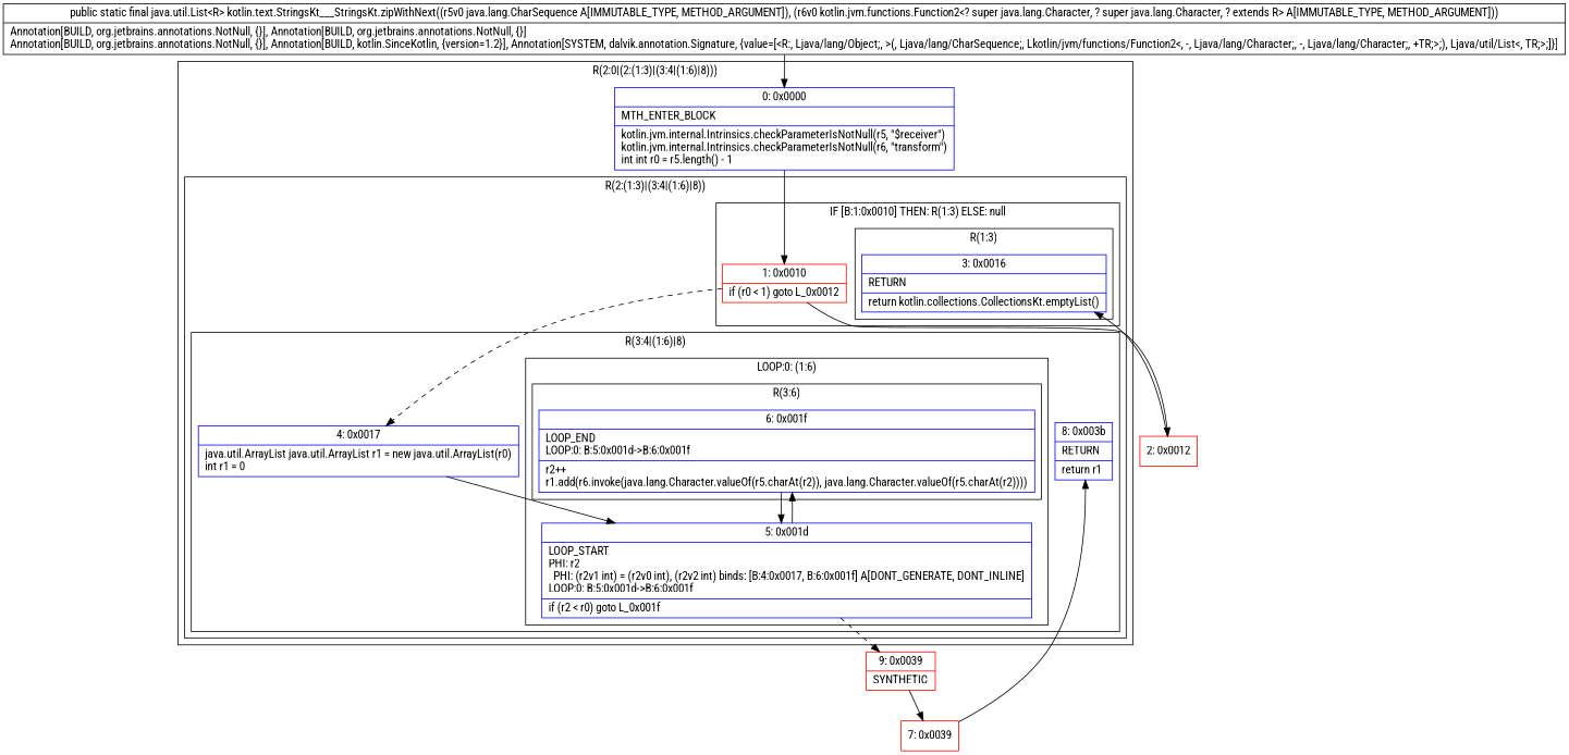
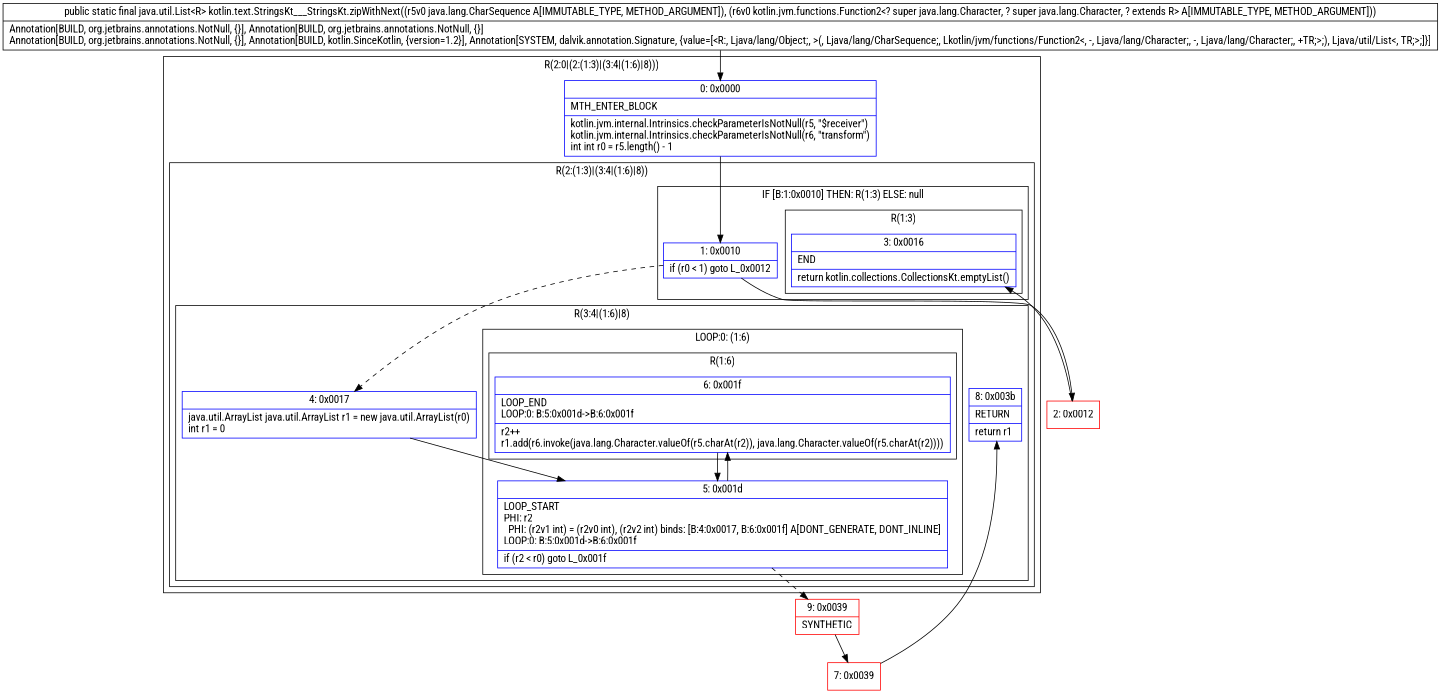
  digraph {
    fontname="Roboto Condensed"
    node [color=blue fontname="Roboto Condensed" shape=record]
    edge [fontname="Roboto Condensed"]
-   n1 [label="{3\:\ 0x0016|RETURN\l|return kotlin.collections.CollectionsKt.emptyList()\l}"]
-   n2 [color=red label="{1\:\ 0x0010|if (r0 \< 1) goto L_0x0012\l}"]
+   n1 [label="{3\:\ 0x0016|END\l|return kotlin.collections.CollectionsKt.emptyList()\l}"]
+   n2 [label="{1\:\ 0x0010|if (r0 \< 1) goto L_0x0012\l}"]
    n3 [label="{6\:\ 0x001f|LOOP_END\lLOOP:0: B:5:0x001d\-\>B:6:0x001f\l|r2++\lr1.add(r6.invoke(java.lang.Character.valueOf(r5.charAt(r2)), java.lang.Character.valueOf(r5.charAt(r2))))\l}"]
    n4 [label="{5\:\ 0x001d|LOOP_START\lPHI: r2 \l  PHI: (r2v1 int) = (r2v0 int), (r2v2 int) binds: [B:4:0x0017, B:6:0x001f] A[DONT_GENERATE, DONT_INLINE]\lLOOP:0: B:5:0x001d\-\>B:6:0x001f\l|if (r2 \< r0) goto L_0x001f\l}"]
    n5 [label="{4\:\ 0x0017|java.util.ArrayList java.util.ArrayList r1 = new java.util.ArrayList(r0)\lint r1 = 0\l}"]
    n6 [label="{8\:\ 0x003b|RETURN\l|return r1\l}"]
    n7 [label="{0\:\ 0x0000|MTH_ENTER_BLOCK\l|kotlin.jvm.internal.Intrinsics.checkParameterIsNotNull(r5, \"$receiver\")\lkotlin.jvm.internal.Intrinsics.checkParameterIsNotNull(r6, \"transform\")\lint int r0 = r5.length() \- 1\l}"]
    n8 [color=red label="{2\:\ 0x0012}"]
    n9 [color=red label="{9\:\ 0x0039|SYNTHETIC\l}"]
    n10 [color=red label="{7\:\ 0x0039}"]
    n11 [label="{public static final java.util.List\<R\> kotlin.text.StringsKt___StringsKt.zipWithNext((r5v0 java.lang.CharSequence A[IMMUTABLE_TYPE, METHOD_ARGUMENT]), (r6v0 kotlin.jvm.functions.Function2\<? super java.lang.Character, ? super java.lang.Character, ? extends R\> A[IMMUTABLE_TYPE, METHOD_ARGUMENT]))  | Annotation[BUILD, org.jetbrains.annotations.NotNull, \{\}], Annotation[BUILD, org.jetbrains.annotations.NotNull, \{\}]\lAnnotation[BUILD, org.jetbrains.annotations.NotNull, \{\}], Annotation[BUILD, kotlin.SinceKotlin, \{version=1.2\}], Annotation[SYSTEM, dalvik.annotation.Signature, \{value=[\<R:, Ljava\/lang\/Object;, \>(, Ljava\/lang\/CharSequence;, Lkotlin\/jvm\/functions\/Function2\<, \-, Ljava\/lang\/Character;, \-, Ljava\/lang\/Character;, +TR;\>;), Ljava\/util\/List\<, TR;\>;]\}]\l}" color=""]
    subgraph cluster_1 {
      label="R(2:0|(2:(1:3)|(3:4|(1:6)|8)))"
      n7
      subgraph cluster_2 {
        label="R(2:(1:3)|(3:4|(1:6)|8))"
        subgraph cluster_3 {
          label="IF [B:1:0x0010] THEN: R(1:3) ELSE: null"
          n2
          subgraph cluster_4 {
            label="R(1:3)"
            n1
          }
        }
        subgraph cluster_5 {
          label="R(3:4|(1:6)|8)"
          n5
          n6
          subgraph cluster_6 {
            label="LOOP:0: (1:6)"
            n4
            subgraph cluster_7 {
-             label="R(3:6)"
+             label="R(1:6)"
              n3
            }
          }
        }
      }
    }
    n2 -> n5 [style=dashed]
    n2 -> n8
    n3 -> n4
    n4 -> n3
    n4 -> n9 [style=dashed]
    n5 -> n4
    n7 -> n2
    n8 -> n1
    n9 -> n10
    n10 -> n6
    n11 -> n7
  }
